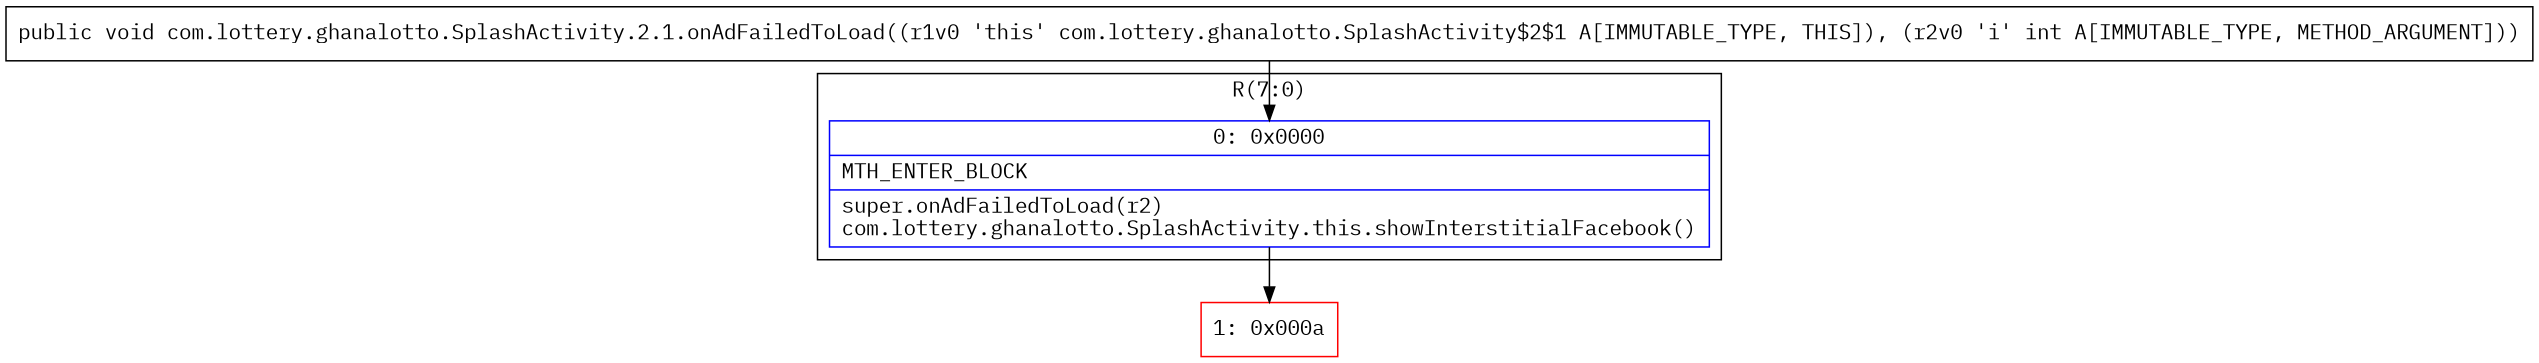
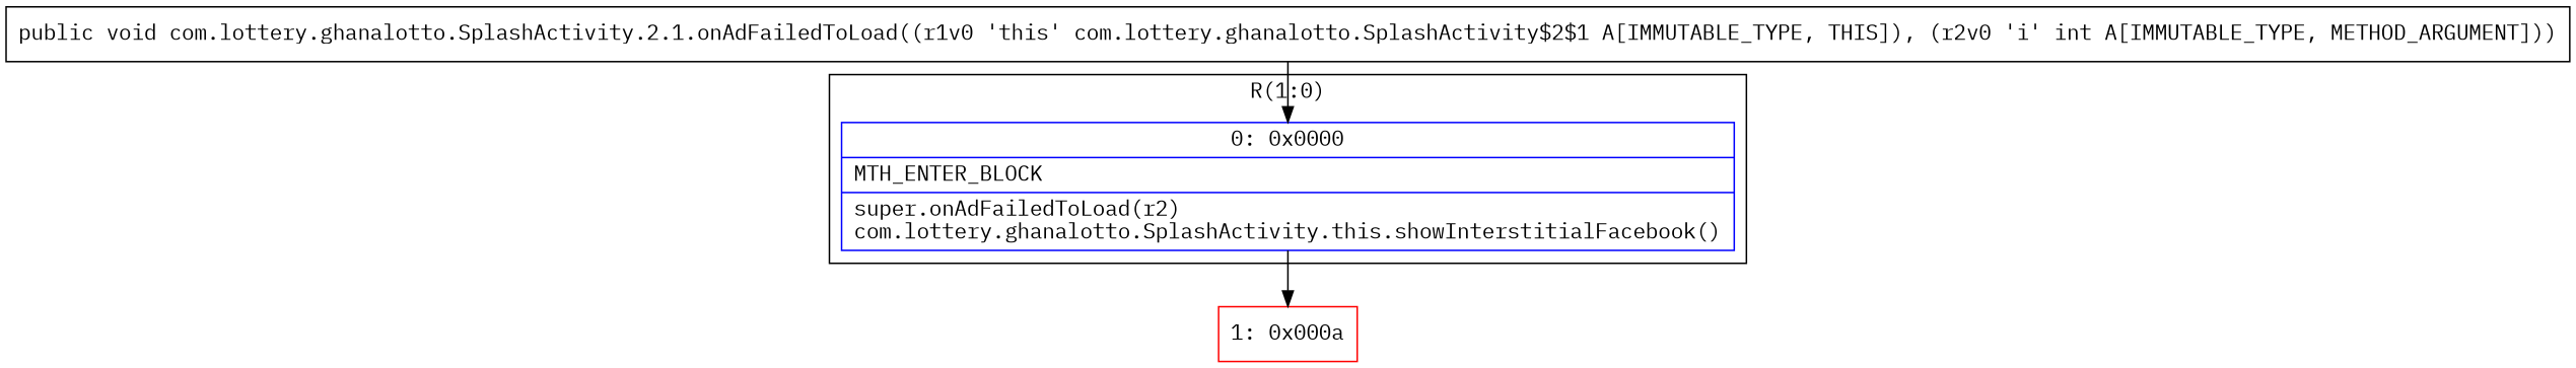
  digraph {
    fontname="IBM Plex Mono"
    node [shape=record fontname="IBM Plex Mono"]
    edge [fontname="IBM Plex Mono"]
    n1 [color=blue label="{0\:\ 0x0000|MTH_ENTER_BLOCK\l|super.onAdFailedToLoad(r2)\lcom.lottery.ghanalotto.SplashActivity.this.showInterstitialFacebook()\l}"]
    n2 [color=red label="{1\:\ 0x000a}"]
    n3 [label="{public void com.lottery.ghanalotto.SplashActivity.2.1.onAdFailedToLoad((r1v0 'this' com.lottery.ghanalotto.SplashActivity$2$1 A[IMMUTABLE_TYPE, THIS]), (r2v0 'i' int A[IMMUTABLE_TYPE, METHOD_ARGUMENT])) }"]
    subgraph cluster_1 {
-     label="R(7:0)"
+     label="R(1:0)"
      n1
    }
    n1 -> n2
    n3 -> n1
  }
